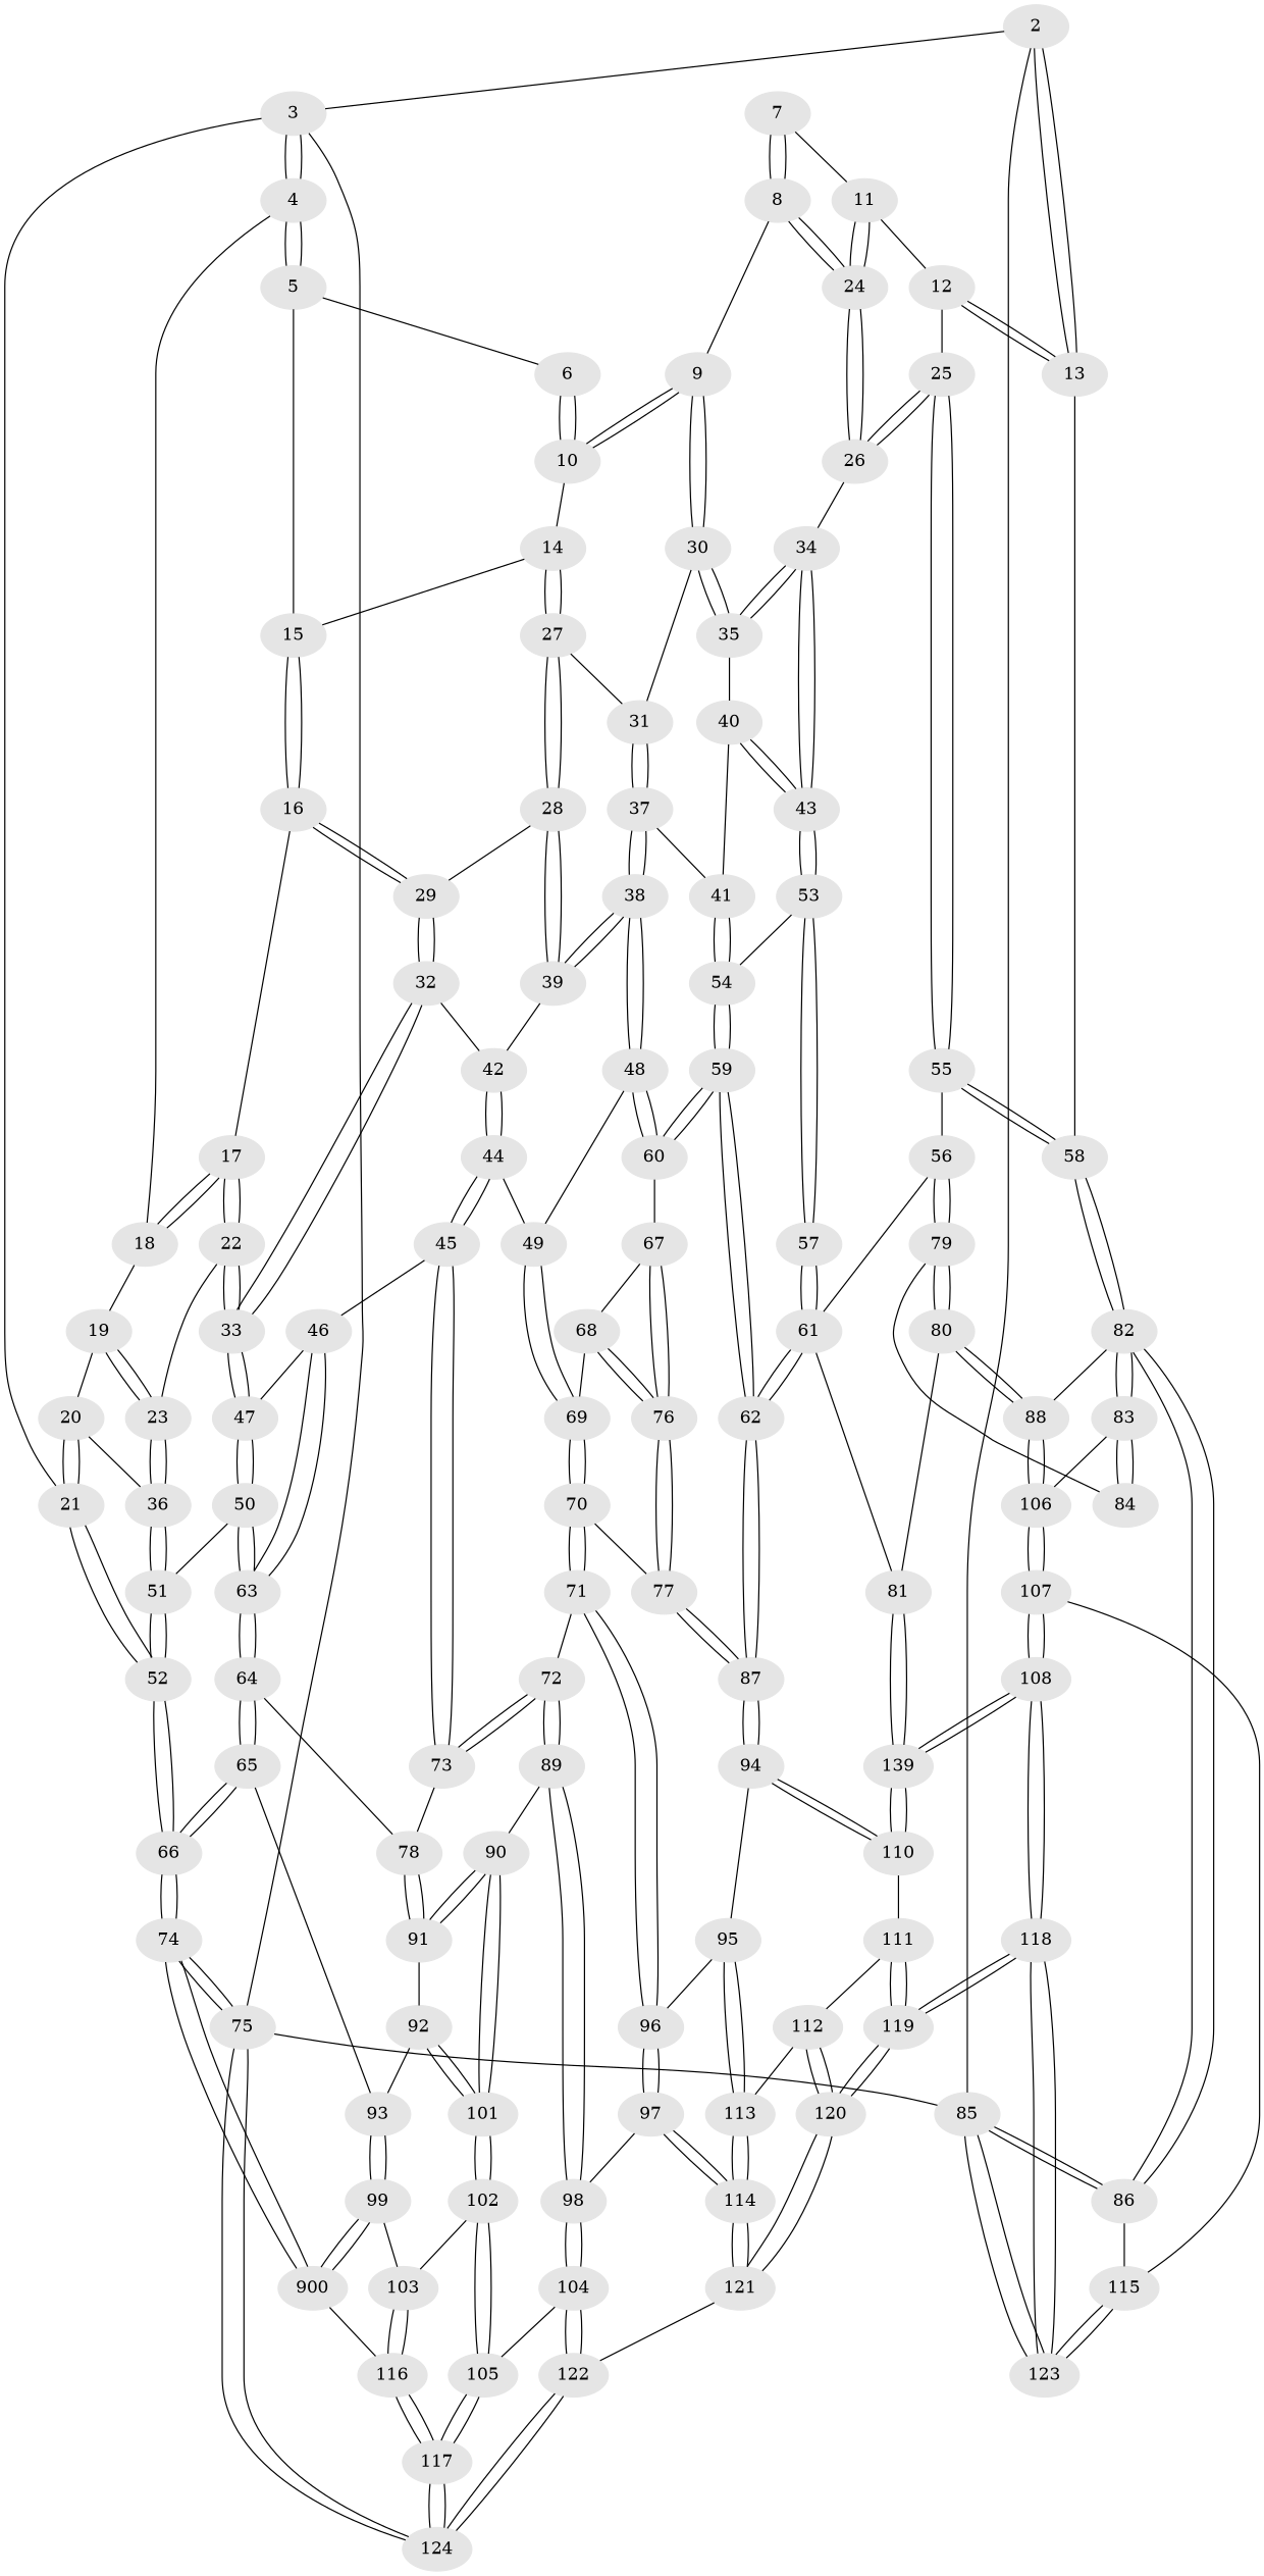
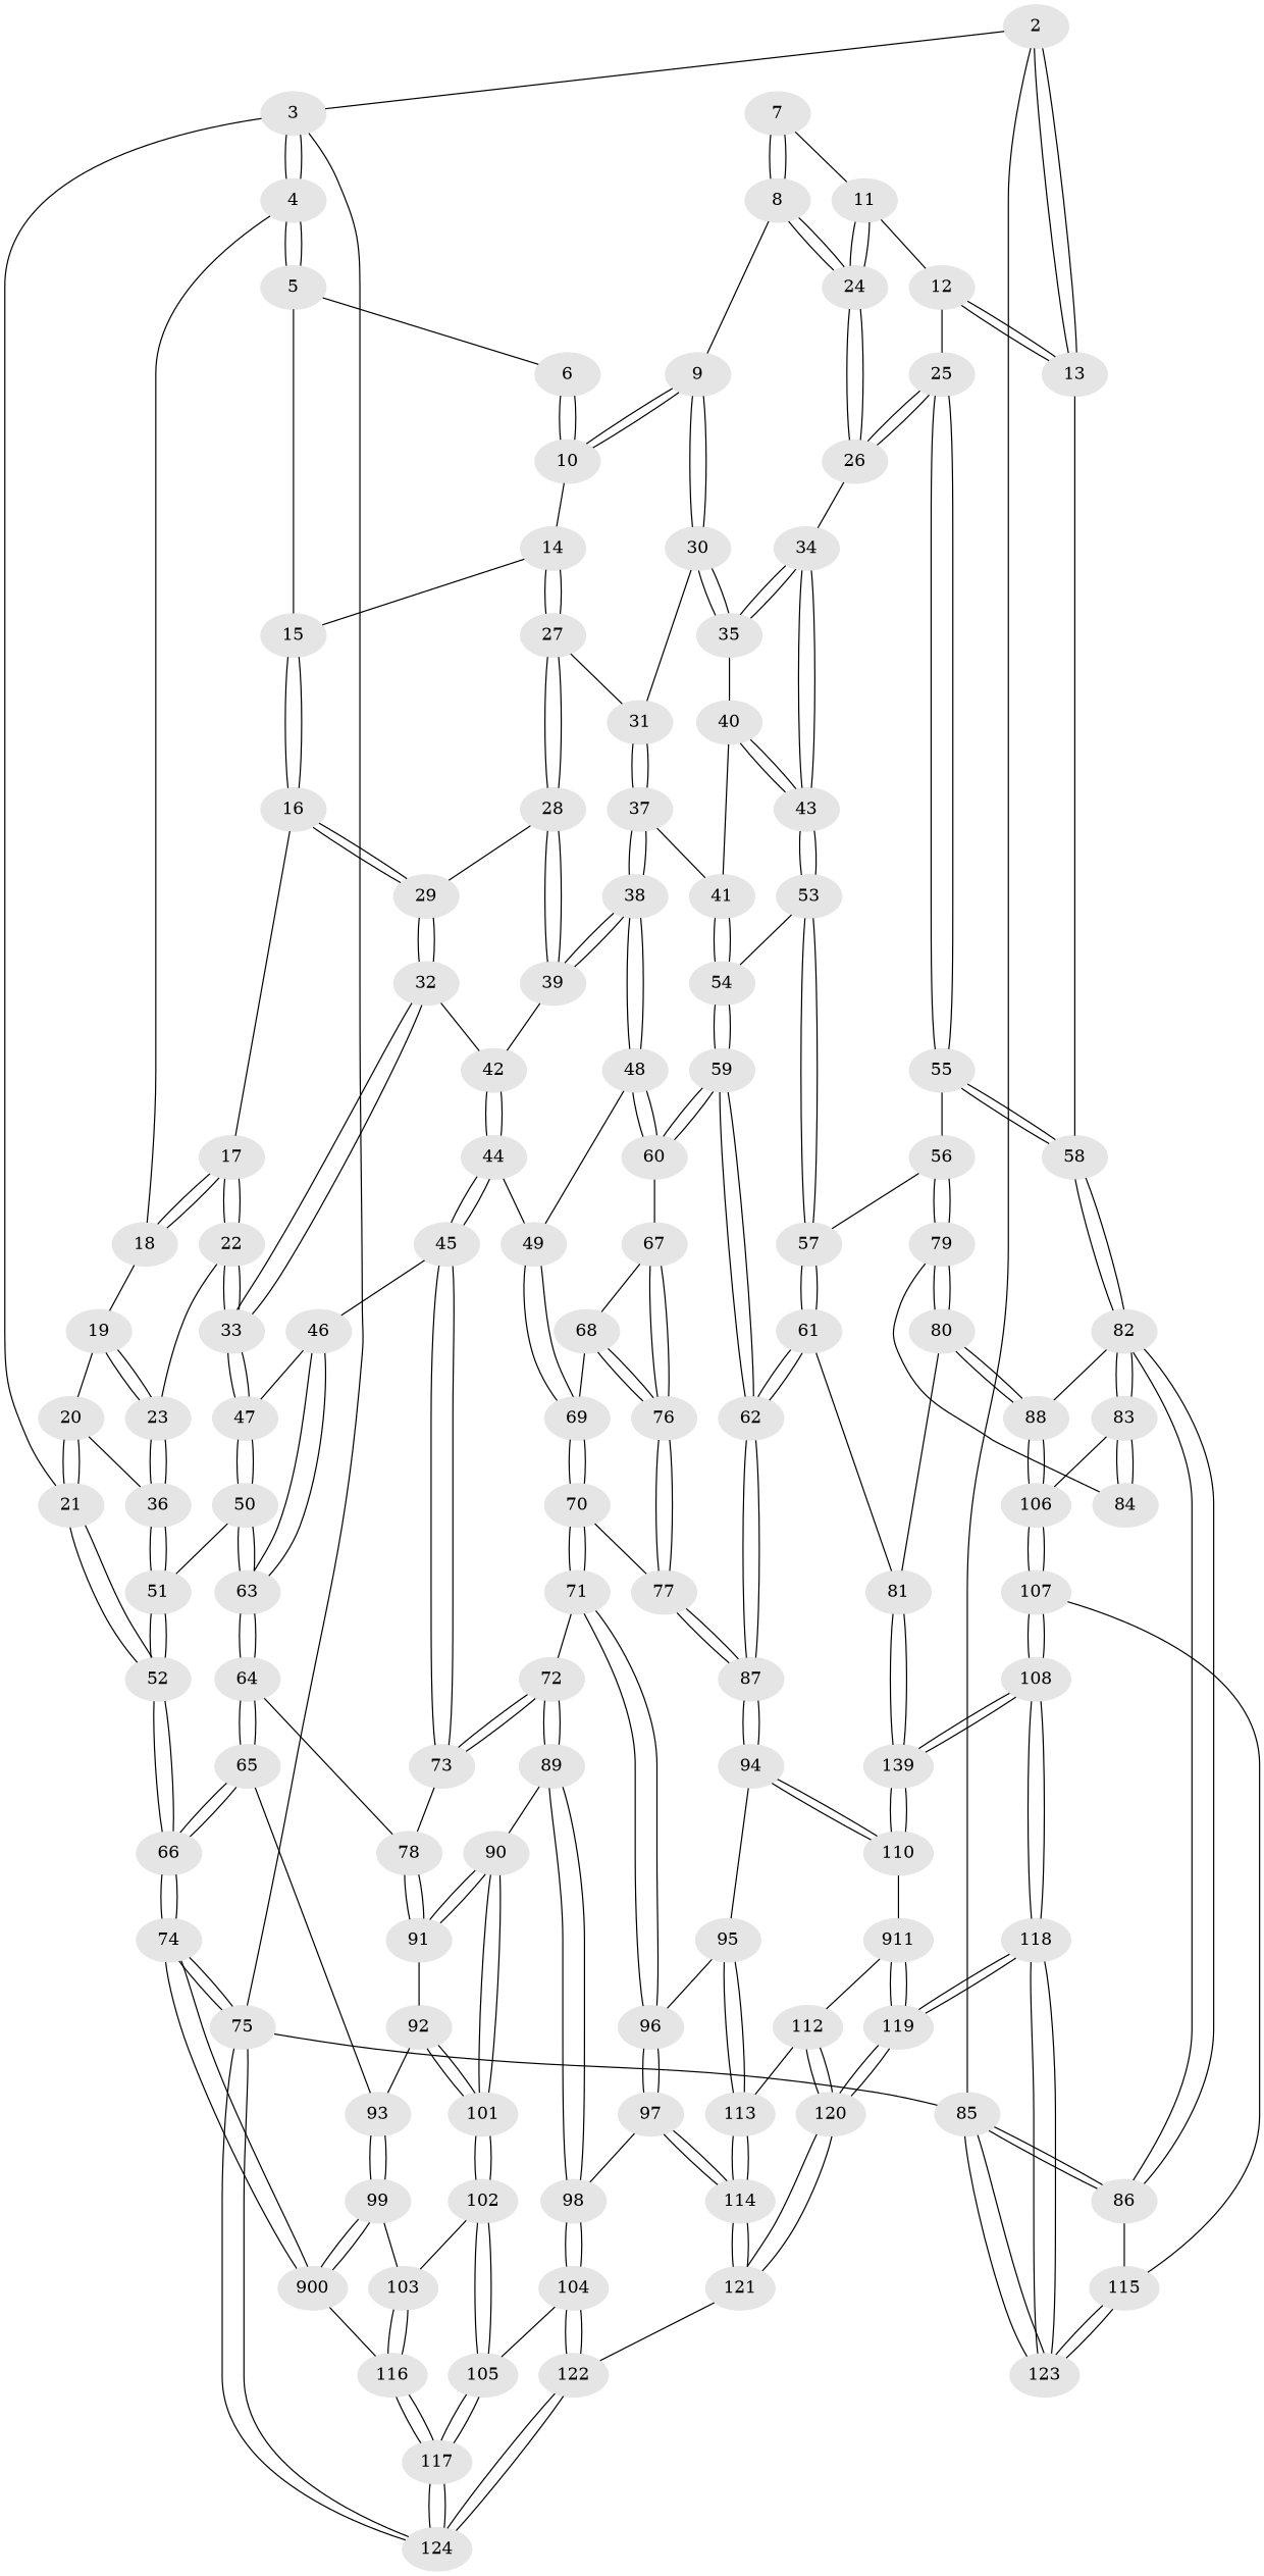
  graph {
    node [color=gray90 style=filled]
    2
    3
    13
    85
    7
    8
    11
    4
    21
    75
    58
    86
    123
    5
    18
    52
    124
    6
    15
    19
    10
    16
    14
    9
    24
    12
    30
    26
    31
    35
    27
    25
    55
    82
    28
    17
    29
    22
    32
    23
    33
    20
    36
    51
    66
    47
    34
    56
    43
    39
    37
    42
    40
    38
    41
    44
    50
    53
    48
    54
    49
    60
    59
    45
    57
    46
    73
    69
    63
    78
    64
    67
    70
    74
    61
    62
    79
    80
    84
    81
    88
    83
    87
    68
    76
    n86 [label=139]
    94
    65
    93
    91
    99
    n92 [label=900]
    77
    71
    72
    96
    89
    97
    90
    98
    116
    92
    106
    110
    115
    107
    95
    101
    104
    102
    103
    113
-   111
+   111 [label=911]
    114
    121
    105
    122
    117
    108
    118
    119
    112
    120
    2 -- 3
    2 -- 13
    2 -- 13
    2 -- 85
    3 -- 4
    3 -- 4
    3 -- 21
    3 -- 75
    13 -- 58
    85 -- 86
    85 -- 86
    85 -- 123
    85 -- 123
    7 -- 8
    7 -- 8
    7 -- 11
    8 -- 9
    8 -- 24
    8 -- 24
    11 -- 24
    11 -- 24
    11 -- 12
    4 -- 5
    4 -- 5
    4 -- 18
    21 -- 52
    21 -- 52
    75 -- 85
    75 -- 124
    75 -- 124
    58 -- 82
    58 -- 82
    86 -- 115
    5 -- 6
    5 -- 15
    18 -- 19
    52 -- 66
    52 -- 66
    6 -- 10
    6 -- 10
    15 -- 16
    15 -- 16
    19 -- 23
    19 -- 23
    19 -- 20
    10 -- 14
    16 -- 17
    16 -- 29
    16 -- 29
    14 -- 15
    14 -- 27
    14 -- 27
    9 -- 10
    9 -- 10
    9 -- 30
    9 -- 30
    24 -- 26
    24 -- 26
    12 -- 13
    12 -- 13
    12 -- 25
    30 -- 31
    30 -- 35
    30 -- 35
    26 -- 34
    31 -- 37
    31 -- 37
    35 -- 40
    27 -- 31
    27 -- 28
    27 -- 28
    25 -- 26
    25 -- 26
    25 -- 55
    25 -- 55
    55 -- 58
    55 -- 58
    55 -- 56
    82 -- 86
    82 -- 86
    82 -- 88
    82 -- 83
    82 -- 83
    28 -- 29
    28 -- 39
    28 -- 39
    17 -- 18
    17 -- 18
    17 -- 22
    17 -- 22
    29 -- 32
    29 -- 32
    22 -- 23
    22 -- 33
    22 -- 33
    32 -- 33
    32 -- 33
    32 -- 42
    23 -- 36
    23 -- 36
    33 -- 47
    33 -- 47
    20 -- 21
    20 -- 21
    20 -- 36
    36 -- 51
    36 -- 51
    51 -- 52
    51 -- 52
    66 -- 74
    66 -- 74
    47 -- 50
    47 -- 50
    34 -- 35
    34 -- 35
    34 -- 43
    34 -- 43
-   56 -- 61
+   56 -- 57
    56 -- 79
    56 -- 79
    43 -- 53
    43 -- 53
    39 -- 42
    37 -- 38
    37 -- 38
    37 -- 41
    42 -- 44
    42 -- 44
    40 -- 43
    40 -- 43
    40 -- 41
    38 -- 39
    38 -- 39
    38 -- 48
    38 -- 48
    41 -- 54
    41 -- 54
    44 -- 49
    44 -- 45
    44 -- 45
    50 -- 51
    50 -- 63
    50 -- 63
    53 -- 54
    53 -- 57
    53 -- 57
    48 -- 49
    48 -- 60
    48 -- 60
    54 -- 59
    54 -- 59
    49 -- 69
    49 -- 69
    60 -- 67
    59 -- 60
    59 -- 60
    59 -- 62
    59 -- 62
    45 -- 46
    45 -- 73
    45 -- 73
    57 -- 61
    57 -- 61
    46 -- 47
    46 -- 63
    46 -- 63
    73 -- 78
    69 -- 70
    69 -- 70
    63 -- 64
    63 -- 64
    78 -- 91
    78 -- 91
    64 -- 78
    64 -- 65
    64 -- 65
    67 -- 68
    67 -- 76
    67 -- 76
    70 -- 77
    70 -- 71
    70 -- 71
    74 -- 75
    74 -- 75
    74 -- n92
    74 -- n92
    61 -- 62
    61 -- 62
    61 -- 81
    62 -- 87
    62 -- 87
    79 -- 80
    79 -- 80
    79 -- 84
    80 -- 81
    80 -- 88
    80 -- 88
    81 -- n86
    81 -- n86
    88 -- 106
    88 -- 106
    83 -- 84
    83 -- 84
    83 -- 106
    87 -- 94
    87 -- 94
    68 -- 69
    68 -- 76
    68 -- 76
    76 -- 77
    76 -- 77
    n86 -- 110
    n86 -- 110
    94 -- 110
    94 -- 110
    94 -- 95
    65 -- 66
    65 -- 66
    65 -- 93
    93 -- 99
    93 -- 99
    91 -- 92
    99 -- n92
    99 -- n92
    99 -- 103
    n92 -- 116
    77 -- 87
    77 -- 87
    71 -- 72
    71 -- 96
    71 -- 96
    72 -- 73
    72 -- 73
    72 -- 89
    72 -- 89
    96 -- 97
    96 -- 97
    89 -- 90
    89 -- 98
    89 -- 98
    97 -- 98
    97 -- 114
    97 -- 114
    90 -- 91
    90 -- 91
    90 -- 101
    90 -- 101
    98 -- 104
    98 -- 104
    116 -- 117
    116 -- 117
    92 -- 93
    92 -- 101
    92 -- 101
    106 -- 107
    106 -- 107
    110 -- 111
    115 -- 123
    115 -- 123
    107 -- 115
    107 -- 108
    107 -- 108
    95 -- 96
    95 -- 113
    95 -- 113
    101 -- 102
    101 -- 102
    104 -- 105
    104 -- 122
    104 -- 122
    102 -- 103
    102 -- 105
    102 -- 105
    103 -- 116
    103 -- 116
    113 -- 114
    113 -- 114
    111 -- 119
    111 -- 119
    111 -- 112
    114 -- 121
    114 -- 121
    121 -- 122
    105 -- 117
    105 -- 117
    122 -- 124
    122 -- 124
    117 -- 124
    117 -- 124
    108 -- n86
    108 -- n86
    108 -- 118
    108 -- 118
    118 -- 123
    118 -- 123
    118 -- 119
    118 -- 119
    119 -- 120
    119 -- 120
    112 -- 113
    112 -- 120
    112 -- 120
    120 -- 121
    120 -- 121
  }
